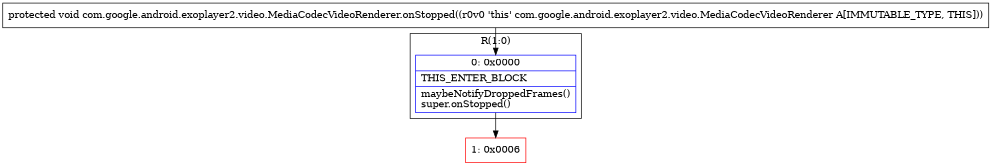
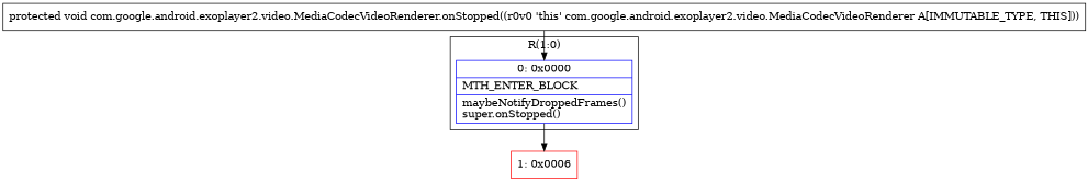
  digraph {
    node [shape=record]
-   n1 [color=blue label="{0\:\ 0x0000|THIS_ENTER_BLOCK\l|maybeNotifyDroppedFrames()\lsuper.onStopped()\l}"]
+   n1 [color=blue label="{0\:\ 0x0000|MTH_ENTER_BLOCK\l|maybeNotifyDroppedFrames()\lsuper.onStopped()\l}"]
    n2 [color=red label="{1\:\ 0x0006}"]
    n3 [label="{protected void com.google.android.exoplayer2.video.MediaCodecVideoRenderer.onStopped((r0v0 'this' com.google.android.exoplayer2.video.MediaCodecVideoRenderer A[IMMUTABLE_TYPE, THIS])) }"]
    subgraph cluster_1 {
      label="R(1:0)"
      n1
    }
    n1 -> n2
    n3 -> n1
  }
